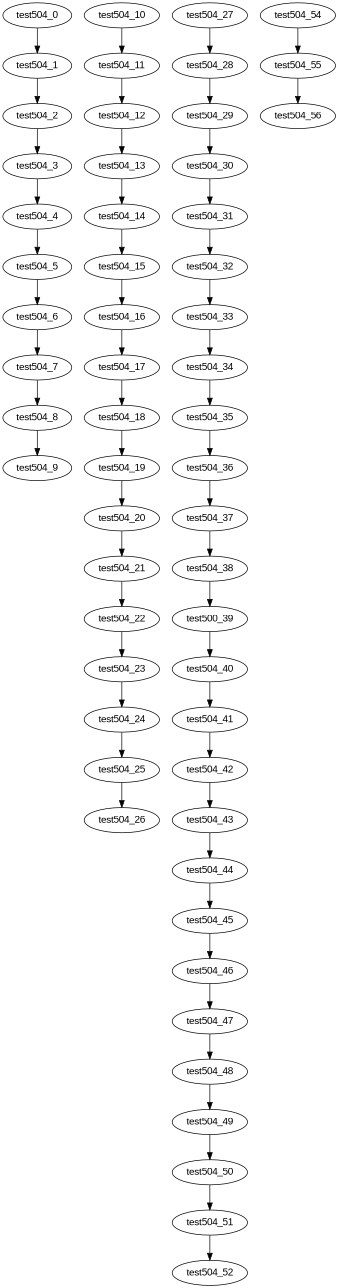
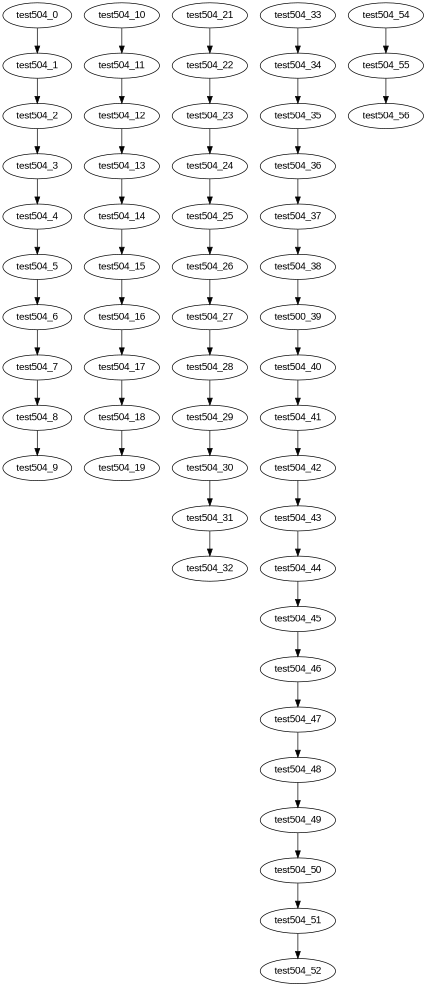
  digraph {
    fontname="Liberation Sans"
    node [fontname="Liberation Sans"]
    edge [fontname="Liberation Sans"]
    test504_0
    test504_1
    test504_2
    test504_3
    test504_4
    test504_5
    test504_6
    test504_7
    test504_8
    test504_9
    test504_10
    test504_11
    test504_12
    test504_13
    test504_14
    test504_15
    test504_16
    test504_17
    test504_18
    test504_19
-   test504_20
    test504_21
    test504_22
    test504_23
    test504_24
    test504_25
    test504_26
    test504_27
    test504_28
    test504_29
    test504_30
    test504_31
    test504_32
    test504_33
    test504_34
    test504_35
    test504_36
    test504_37
    test504_38
    n40 [label=test500_39]
    test504_40
    test504_41
    test504_42
    test504_43
    test504_44
    test504_45
    test504_46
    test504_47
    test504_48
    test504_49
    test504_50
    test504_51
    test504_52
    test504_54
    test504_55
    test504_56
    test504_0 -> test504_1
    test504_1 -> test504_2
    test504_2 -> test504_3
    test504_3 -> test504_4
    test504_4 -> test504_5
    test504_5 -> test504_6
    test504_6 -> test504_7
    test504_7 -> test504_8
    test504_8 -> test504_9
    test504_10 -> test504_11
    test504_11 -> test504_12
    test504_12 -> test504_13
    test504_13 -> test504_14
    test504_14 -> test504_15
    test504_15 -> test504_16
    test504_16 -> test504_17
    test504_17 -> test504_18
    test504_18 -> test504_19
-   test504_19 -> test504_20
-   test504_20 -> test504_21
    test504_21 -> test504_22
    test504_22 -> test504_23
    test504_23 -> test504_24
    test504_24 -> test504_25
    test504_25 -> test504_26
+   test504_26 -> test504_27
    test504_27 -> test504_28
    test504_28 -> test504_29
    test504_29 -> test504_30
    test504_30 -> test504_31
    test504_31 -> test504_32
-   test504_32 -> test504_33
    test504_33 -> test504_34
    test504_34 -> test504_35
    test504_35 -> test504_36
    test504_36 -> test504_37
    test504_37 -> test504_38
    test504_38 -> n40
    n40 -> test504_40
    test504_40 -> test504_41
    test504_41 -> test504_42
    test504_42 -> test504_43
    test504_43 -> test504_44
    test504_44 -> test504_45
    test504_45 -> test504_46
    test504_46 -> test504_47
    test504_47 -> test504_48
    test504_48 -> test504_49
    test504_49 -> test504_50
    test504_50 -> test504_51
    test504_51 -> test504_52
    test504_54 -> test504_55
    test504_55 -> test504_56
  }
